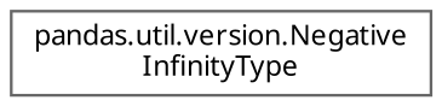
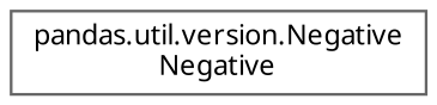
  digraph {
    rankdir=LR
    fontname="Noto Sans"
-   n1 [color=grey40 fillcolor=white fontname="Noto Sans" fontsize=10 height=0.2 label="pandas.util.version.Negative\lInfinityType" shape=box style=filled width=0.4]
+   n1 [color=grey40 fillcolor=white fontname="Noto Sans" fontsize=10 height=0.2 label="pandas.util.version.Negative\lNegative" shape=box style=filled width=0.4]
  }
